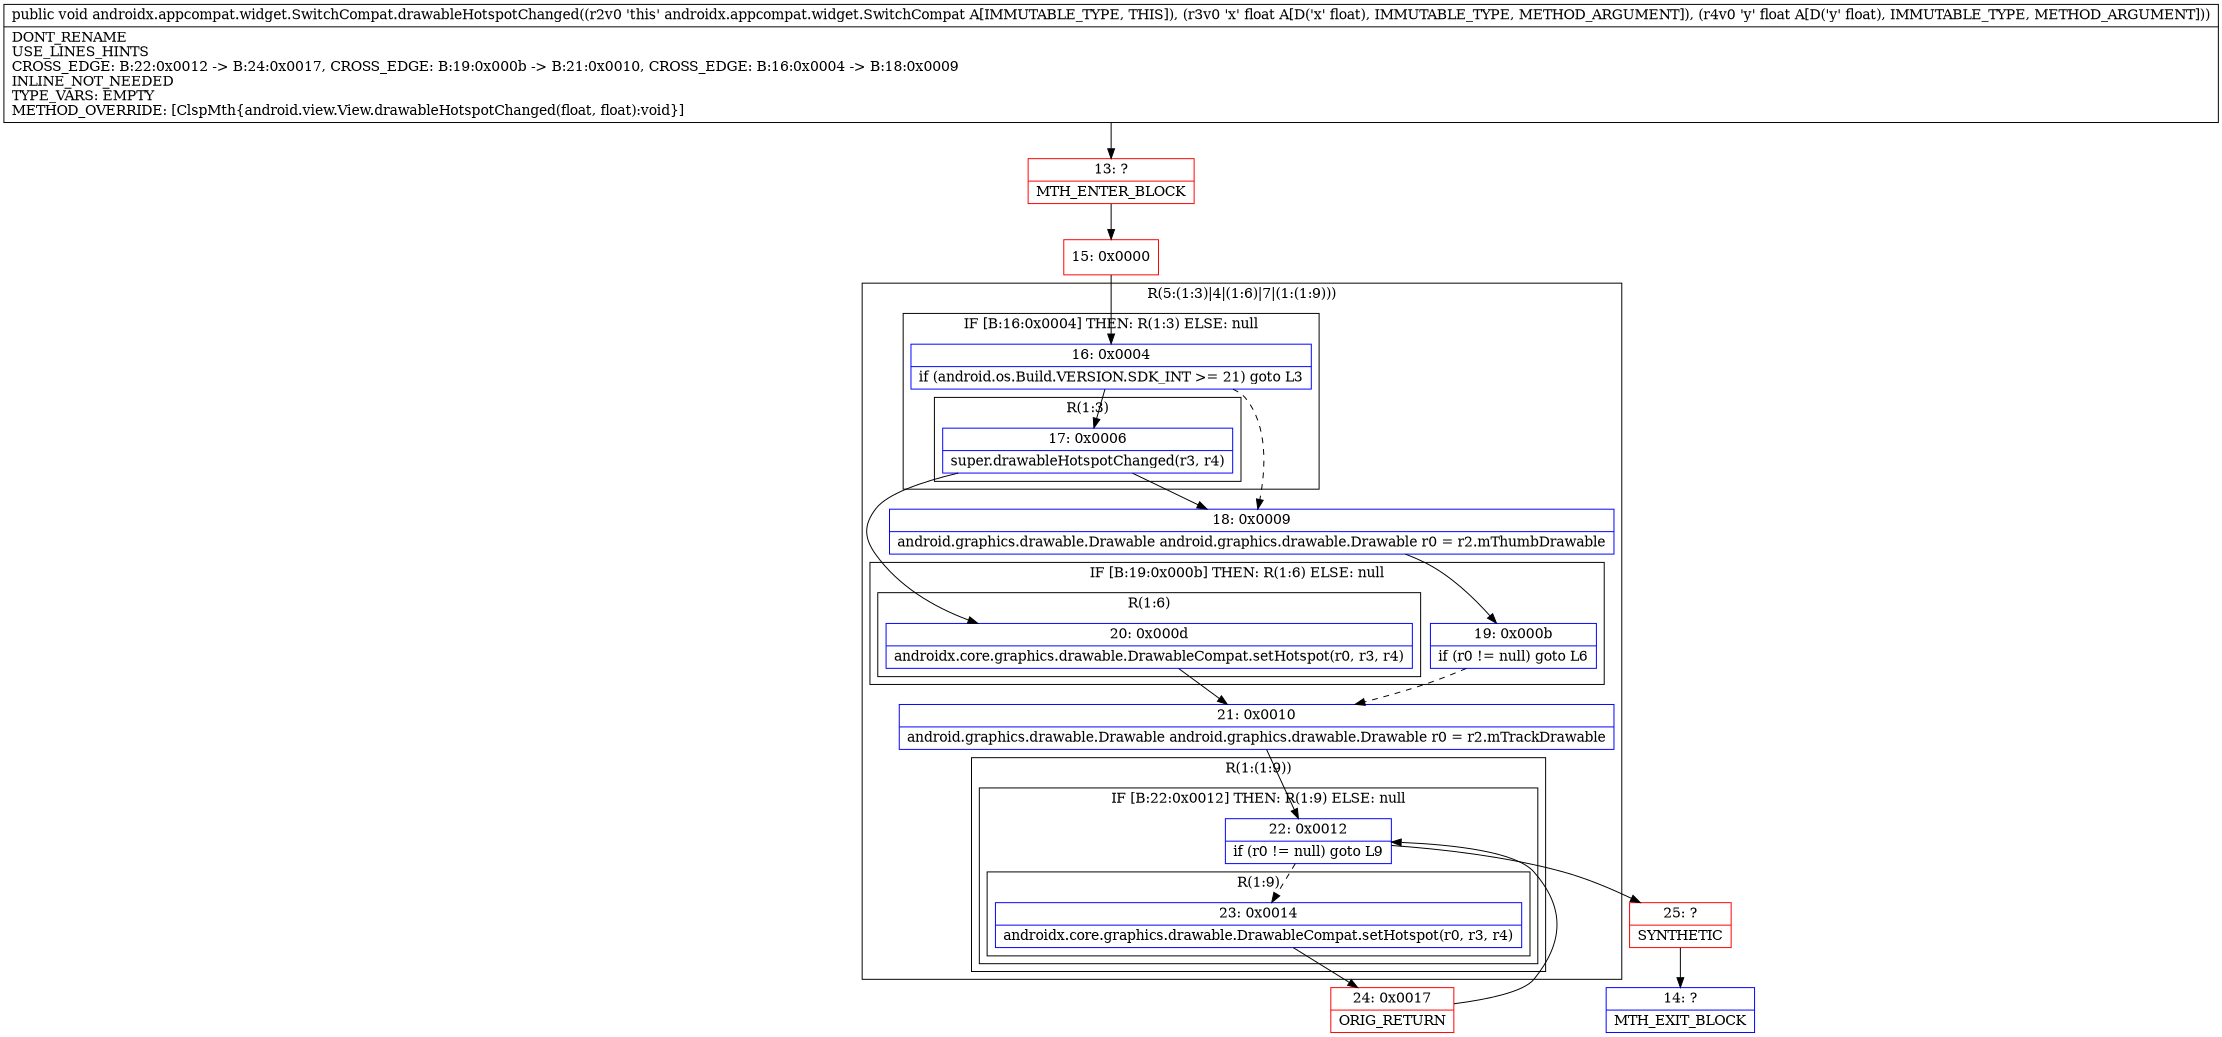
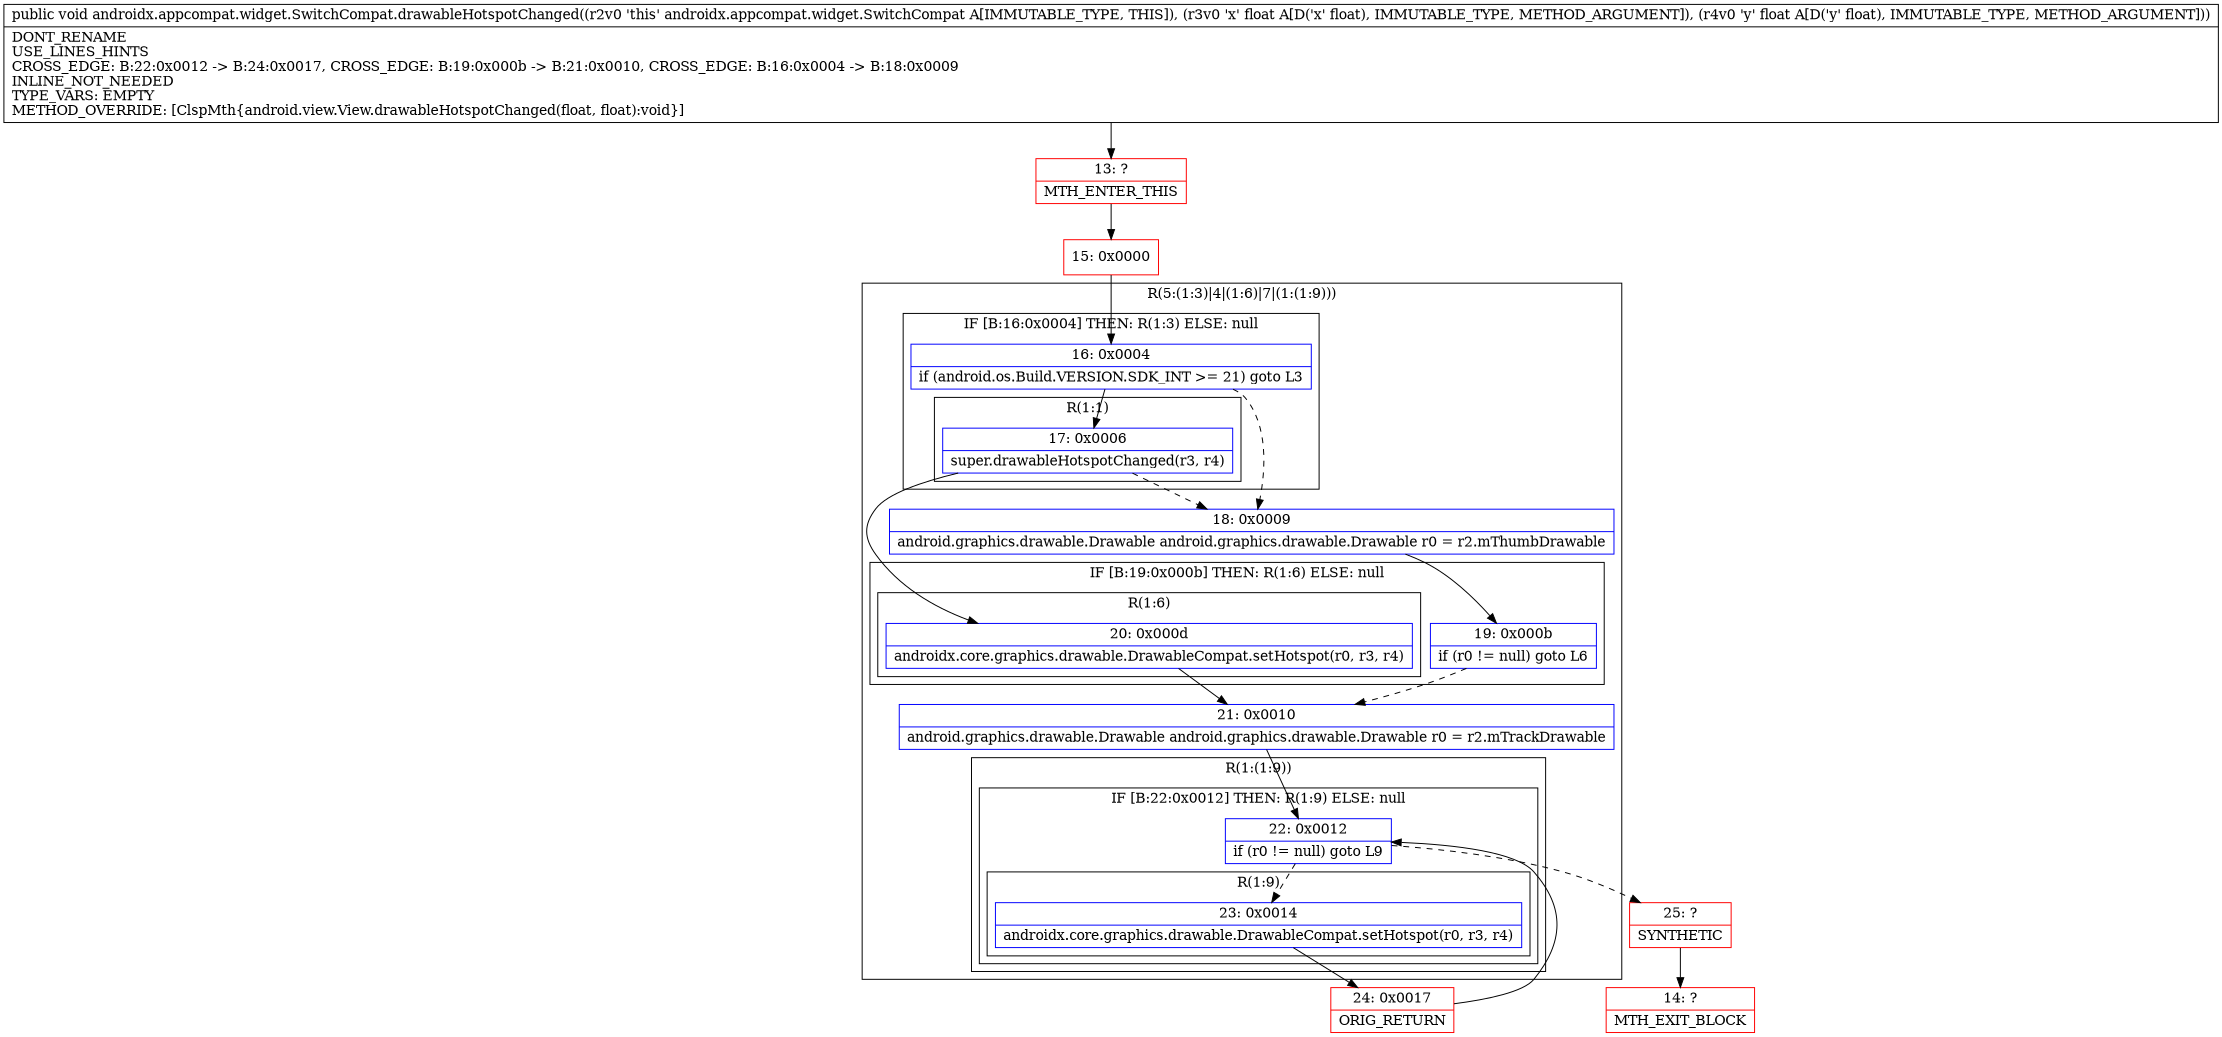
  digraph {
    fontname="DejaVu Serif"
    node [color=blue fontname="DejaVu Serif" shape=record]
    edge [fontname="DejaVu Serif"]
    n1 [label="{17\:\ 0x0006|super.drawableHotspotChanged(r3, r4)\l}"]
    n2 [label="{16\:\ 0x0004|if (android.os.Build.VERSION.SDK_INT \>= 21) goto L3\l}"]
    n3 [label="{20\:\ 0x000d|androidx.core.graphics.drawable.DrawableCompat.setHotspot(r0, r3, r4)\l}"]
    n4 [label="{19\:\ 0x000b|if (r0 != null) goto L6\l}"]
    n5 [label="{23\:\ 0x0014|androidx.core.graphics.drawable.DrawableCompat.setHotspot(r0, r3, r4)\l}"]
    n6 [label="{22\:\ 0x0012|if (r0 != null) goto L9\l}"]
    n7 [label="{18\:\ 0x0009|android.graphics.drawable.Drawable android.graphics.drawable.Drawable r0 = r2.mThumbDrawable\l}"]
    n8 [label="{21\:\ 0x0010|android.graphics.drawable.Drawable android.graphics.drawable.Drawable r0 = r2.mTrackDrawable\l}"]
    n9 [color=red label="{24\:\ 0x0017|ORIG_RETURN\l}"]
    n10 [color=red label="{25\:\ ?|SYNTHETIC\l}"]
-   n11 [label="{14\:\ ?|MTH_EXIT_BLOCK\l}"]
-   n12 [color=red label="{13\:\ ?|MTH_ENTER_BLOCK\l}"]
+   n11 [color=red label="{14\:\ ?|MTH_EXIT_BLOCK\l}"]
+   n12 [color=red label="{13\:\ ?|MTH_ENTER_THIS\l}"]
    n13 [color=red label="{15\:\ 0x0000}"]
    n14 [label="{public void androidx.appcompat.widget.SwitchCompat.drawableHotspotChanged((r2v0 'this' androidx.appcompat.widget.SwitchCompat A[IMMUTABLE_TYPE, THIS]), (r3v0 'x' float A[D('x' float), IMMUTABLE_TYPE, METHOD_ARGUMENT]), (r4v0 'y' float A[D('y' float), IMMUTABLE_TYPE, METHOD_ARGUMENT]))  | DONT_RENAME\lUSE_LINES_HINTS\lCROSS_EDGE: B:22:0x0012 \-\> B:24:0x0017, CROSS_EDGE: B:19:0x000b \-\> B:21:0x0010, CROSS_EDGE: B:16:0x0004 \-\> B:18:0x0009\lINLINE_NOT_NEEDED\lTYPE_VARS: EMPTY\lMETHOD_OVERRIDE: [ClspMth\{android.view.View.drawableHotspotChanged(float, float):void\}]\l}" color=""]
    subgraph cluster_1 {
      label="R(5:(1:3)|4|(1:6)|7|(1:(1:9)))"
      n7
      n8
      subgraph cluster_2 {
        label="IF [B:16:0x0004] THEN: R(1:3) ELSE: null"
        n2
        subgraph cluster_3 {
-         label="R(1:3)"
+         label="R(1:1)"
          n1
        }
      }
      subgraph cluster_4 {
        label="IF [B:19:0x000b] THEN: R(1:6) ELSE: null"
        n4
        subgraph cluster_5 {
          label="R(1:6)"
          n3
        }
      }
      subgraph cluster_6 {
        label="R(1:(1:9))"
        subgraph cluster_7 {
          label="IF [B:22:0x0012] THEN: R(1:9) ELSE: null"
          n6
          subgraph cluster_8 {
            label="R(1:9)"
            n5
          }
        }
      }
    }
    n1 -> n3
-   n1 -> n7
+   n1 -> n7 [style=dashed]
    n2 -> n1
    n2 -> n7 [style=dashed]
    n3 -> n8
    n4 -> n8 [style=dashed]
    n5 -> n9
    n6 -> n5 [style=dashed]
-   n6 -> n10 [style=solid]
+   n6 -> n10 [style=dashed]
    n7 -> n4
    n8 -> n6
    n9 -> n6
    n10 -> n11
    n12 -> n13
    n13 -> n2
    n14 -> n12
  }
